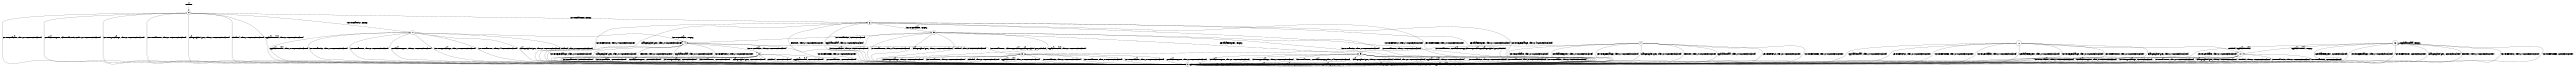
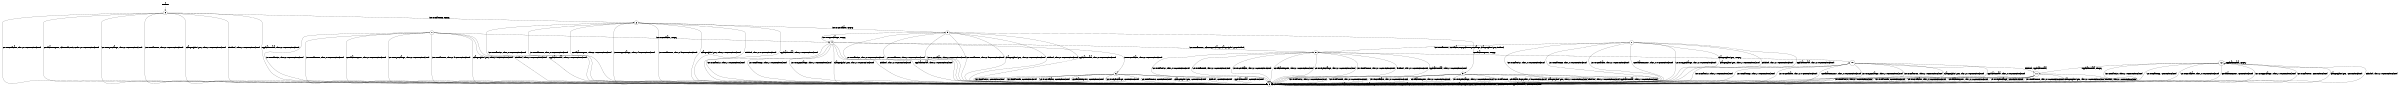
  digraph {
    node [shape=circle]
    __start0 [shape=none]
    n2 [label=0]
    n3 [label=1]
    n4 [label=2]
    n5 [label=3]
    n6 [label=4]
    n7 [label=5]
    n8 [label=6]
    n9 [label=8]
    n10 [label=9]
    n11 [label=7]
    n12 [label=70]
    n13 [label=11]
    n14 [label=12]
    __start0 -> n2
-   n2 -> n3 [label="ServerHelloRSA / Empty"]
    n2 -> n4 [label="ServerHelloDHE / Empty"]
    n2 -> n5 [label="ServerCertificate / Alert,2.10ConnectionClosed"]
    n2 -> n5 [label="CertificateRequest / ClientHello,TLSv12Alert,2.10ConnectionClosed"]
    n2 -> n5 [label="ServerKeyExchange / Alert,2.10ConnectionClosed"]
    n2 -> n5 [label="ServerHelloDone / Alert,2.10ConnectionClosed"]
    n2 -> n5 [label="ChangeCipherSpec / Alert,2.10ConnectionClosed"]
    n2 -> n5 [label="Finished / Alert,2.10ConnectionClosed"]
    n2 -> n5 [label="ApplicationData / Alert,2.10ConnectionClosed"]
    n3 -> n5 [label="ServerHelloRSA / Alert,2.10ConnectionClosed"]
    n3 -> n5 [label="ServerHelloDHE / Alert,2.10ConnectionClosed"]
    n3 -> n5 [label="CertificateRequest / Alert,2.10ConnectionClosed"]
    n3 -> n5 [label="ServerKeyExchange / Alert,2.10ConnectionClosed"]
    n3 -> n5 [label="ServerHelloDone / Alert,2.47ConnectionClosed"]
    n3 -> n5 [label="ChangeCipherSpec / Alert,2.10ConnectionClosed"]
    n3 -> n5 [label="Finished / Alert,2.10ConnectionClosed"]
    n3 -> n5 [label="ApplicationData / Alert,2.10ConnectionClosed"]
    n3 -> n6 [label="ServerCertificate / Empty"]
    n4 -> n5 [label="ServerHelloRSA / Alert,2.10ConnectionClosed"]
    n4 -> n5 [label="ServerHelloDHE / Alert,2.10ConnectionClosed"]
    n4 -> n5 [label="CertificateRequest / Alert,2.10ConnectionClosed"]
    n4 -> n5 [label="ServerKeyExchange / Alert,2.40ConnectionClosed"]
    n4 -> n5 [label="ServerHelloDone / Alert,2.40ConnectionClosed"]
    n4 -> n5 [label="ChangeCipherSpec / Alert,2.10ConnectionClosed"]
    n4 -> n5 [label="Finished / Alert,2.10ConnectionClosed"]
    n4 -> n5 [label="ApplicationData / Alert,2.10ConnectionClosed"]
    n4 -> n7 [label="ServerCertificate / Empty"]
    n5 -> n5 [label="ServerHelloRSA / ConnectionClosed"]
    n5 -> n5 [label="ServerHelloDHE / ConnectionClosed"]
    n5 -> n5 [label="ServerCertificate / ConnectionClosed"]
    n5 -> n5 [label="CertificateRequest / ConnectionClosed"]
    n5 -> n5 [label="ServerKeyExchange / ConnectionClosed"]
    n5 -> n5 [label="ServerHelloDone / ConnectionClosed"]
    n5 -> n5 [label="ChangeCipherSpec / ConnectionClosed"]
    n5 -> n5 [label="Finished / ConnectionClosed"]
    n5 -> n5 [label="ApplicationData / ConnectionClosed"]
    n6 -> n5 [label="ServerHelloRSA / Alert,2.10ConnectionClosed"]
    n6 -> n5 [label="ServerHelloDHE / Alert,2.10ConnectionClosed"]
    n6 -> n5 [label="ServerKeyExchange / Alert,2.10ConnectionClosed"]
    n6 -> n5 [label="ChangeCipherSpec / Alert,2.10ConnectionClosed"]
    n6 -> n5 [label="Finished / Alert,2.10ConnectionClosed"]
    n6 -> n5 [label="ApplicationData / Alert,2.10ConnectionClosed"]
    n6 -> n8 [label="ServerCertificate / Alert,2.10ConnectionClosed"]
    n6 -> n9 [label="ServerHelloDone / ClientKeyExchange,ChangeCipherSpec,Finished,"]
    n7 -> n5 [label="ServerHelloRSA / Alert,2.10ConnectionClosed"]
    n7 -> n5 [label="ServerHelloDHE / Alert,2.10ConnectionClosed"]
    n7 -> n5 [label="ServerCertificate / Alert,2.10ConnectionClosed"]
    n7 -> n5 [label="ServerHelloDone / Alert,2.40ConnectionClosed"]
    n7 -> n5 [label="ChangeCipherSpec / Alert,2.10ConnectionClosed"]
    n7 -> n5 [label="Finished / Alert,2.10ConnectionClosed"]
    n7 -> n5 [label="ApplicationData / Alert,2.10ConnectionClosed"]
-   n7 -> n6 [label="ServerHelloRSA / ConnectionClosed"]
+   n7 -> n6 [label="ServerKeyExchange / Empty"]
    n7 -> n10 [label="CertificateRequest / Empty"]
    n8 -> n5 [label="ServerHelloRSA / ConnectionClosed"]
    n8 -> n5 [label="ServerHelloDHE / ConnectionClosed"]
    n8 -> n5 [label="ServerCertificate / ConnectionClosed"]
    n8 -> n5 [label="CertificateRequest / ConnectionClosed"]
    n8 -> n5 [label="ServerKeyExchange / ConnectionClosed"]
    n8 -> n5 [label="ServerHelloDone / ConnectionClosed"]
    n8 -> n5 [label="ChangeCipherSpec / ConnectionClosed"]
    n8 -> n5 [label="Finished / ConnectionClosed"]
    n8 -> n5 [label="ApplicationData / ConnectionClosed"]
    n9 -> n5 [label="ServerHelloRSA / Alert,2.10ConnectionClosed"]
    n9 -> n5 [label="ServerHelloDHE / Alert,2.10ConnectionClosed"]
    n9 -> n5 [label="ServerCertificate / Alert,2.10ConnectionClosed"]
    n9 -> n5 [label="CertificateRequest / Alert,2.10ConnectionClosed"]
    n9 -> n5 [label="ServerKeyExchange / Alert,2.10ConnectionClosed"]
    n9 -> n5 [label="ServerHelloDone / Alert,2.10ConnectionClosed"]
    n9 -> n5 [label="Finished / Alert,2.10ConnectionClosed"]
    n9 -> n5 [label="ApplicationData / Alert,2.10ConnectionClosed"]
+   n9 -> n12 [label="ChangeCipherSpec / Empty"]
    n10 -> n5 [label="ServerHelloRSA / Alert,2.10ConnectionClosed"]
    n10 -> n5 [label="ServerHelloDHE / Alert,2.10ConnectionClosed"]
    n10 -> n5 [label="ServerCertificate / Alert,2.10ConnectionClosed"]
    n10 -> n5 [label="CertificateRequest / Alert,2.10ConnectionClosed"]
    n10 -> n5 [label="ServerKeyExchange / Alert,2.10ConnectionClosed"]
    n10 -> n5 [label="ServerHelloDone / Certificate,EmptyAlert,2.40ConnectionClosed"]
    n10 -> n5 [label="ChangeCipherSpec / Alert,2.10ConnectionClosed"]
    n10 -> n5 [label="Finished / Alert,2.10ConnectionClosed"]
    n10 -> n5 [label="ApplicationData / Alert,2.10ConnectionClosed"]
    n11 -> n5 [label="ServerHelloRSA / Alert,2.10ConnectionClosed"]
    n11 -> n5 [label="ServerHelloDHE / Alert,2.10ConnectionClosed"]
    n11 -> n5 [label="ServerCertificate / Alert,2.10ConnectionClosed"]
    n11 -> n5 [label="CertificateRequest / Alert,2.10ConnectionClosed"]
    n11 -> n5 [label="ServerKeyExchange / Alert,2.10ConnectionClosed"]
    n11 -> n5 [label="ChangeCipherSpec / Alert,2.10ConnectionClosed"]
    n11 -> n5 [label="Finished / Alert,2.10ConnectionClosed"]
    n11 -> n5 [label="ApplicationData / Alert,2.10ConnectionClosed"]
    n11 -> n9 [label="ServerHelloDone / Certificate,EmptyClientKeyExchange,ChangeCipherSpec,Finished,"]
    n12 -> n5 [label="ServerHelloRSA / Alert,2.10ConnectionClosed"]
    n12 -> n5 [label="ServerHelloDHE / Alert,2.10ConnectionClosed"]
    n12 -> n5 [label="ServerCertificate / Alert,2.10ConnectionClosed"]
    n12 -> n5 [label="CertificateRequest / Alert,2.10ConnectionClosed"]
    n12 -> n5 [label="ServerKeyExchange / Alert,2.10ConnectionClosed"]
    n12 -> n5 [label="ServerHelloDone / Alert,2.10ConnectionClosed"]
    n12 -> n5 [label="ChangeCipherSpec / Alert,2.10ConnectionClosed"]
    n12 -> n5 [label="ApplicationData / Alert,2.10ConnectionClosed"]
    n12 -> n13 [label="Finished / ApplicationData,"]
    n13 -> n5 [label="ServerHelloRSA / Alert,2.10ConnectionClosed"]
    n13 -> n5 [label="ServerHelloDHE / ConnectionClosed"]
    n13 -> n5 [label="ServerCertificate / Alert,2.10ConnectionClosed"]
    n13 -> n5 [label="CertificateRequest / Alert,2.10ConnectionClosed"]
    n13 -> n5 [label="ServerKeyExchange / ConnectionClosed"]
    n13 -> n5 [label="ServerHelloDone / Alert,2.10ConnectionClosed"]
    n13 -> n5 [label="ChangeCipherSpec / Alert,2.10ConnectionClosed"]
    n13 -> n5 [label="Finished / Alert,2.10ConnectionClosed"]
    n14 -> n5 [label="ServerHelloRSA / Alert,2.10ConnectionClosed"]
    n14 -> n5 [label="ServerHelloDHE / ConnectionClosed"]
    n14 -> n5 [label="ServerCertificate / Alert,2.10ConnectionClosed"]
    n14 -> n5 [label="CertificateRequest / ConnectionClosed"]
    n14 -> n5 [label="ServerKeyExchange / Alert,2.10ConnectionClosed"]
    n14 -> n5 [label="ServerHelloDone / ConnectionClosed"]
    n14 -> n5 [label="ChangeCipherSpec / ConnectionClosed"]
    n14 -> n5 [label="Finished / Alert,2.10ConnectionClosed"]
    n14 -> n13 [label="ApplicationData / Empty"]
    n14 -> n14 [label="ApplicationData / Empty"]
  }
